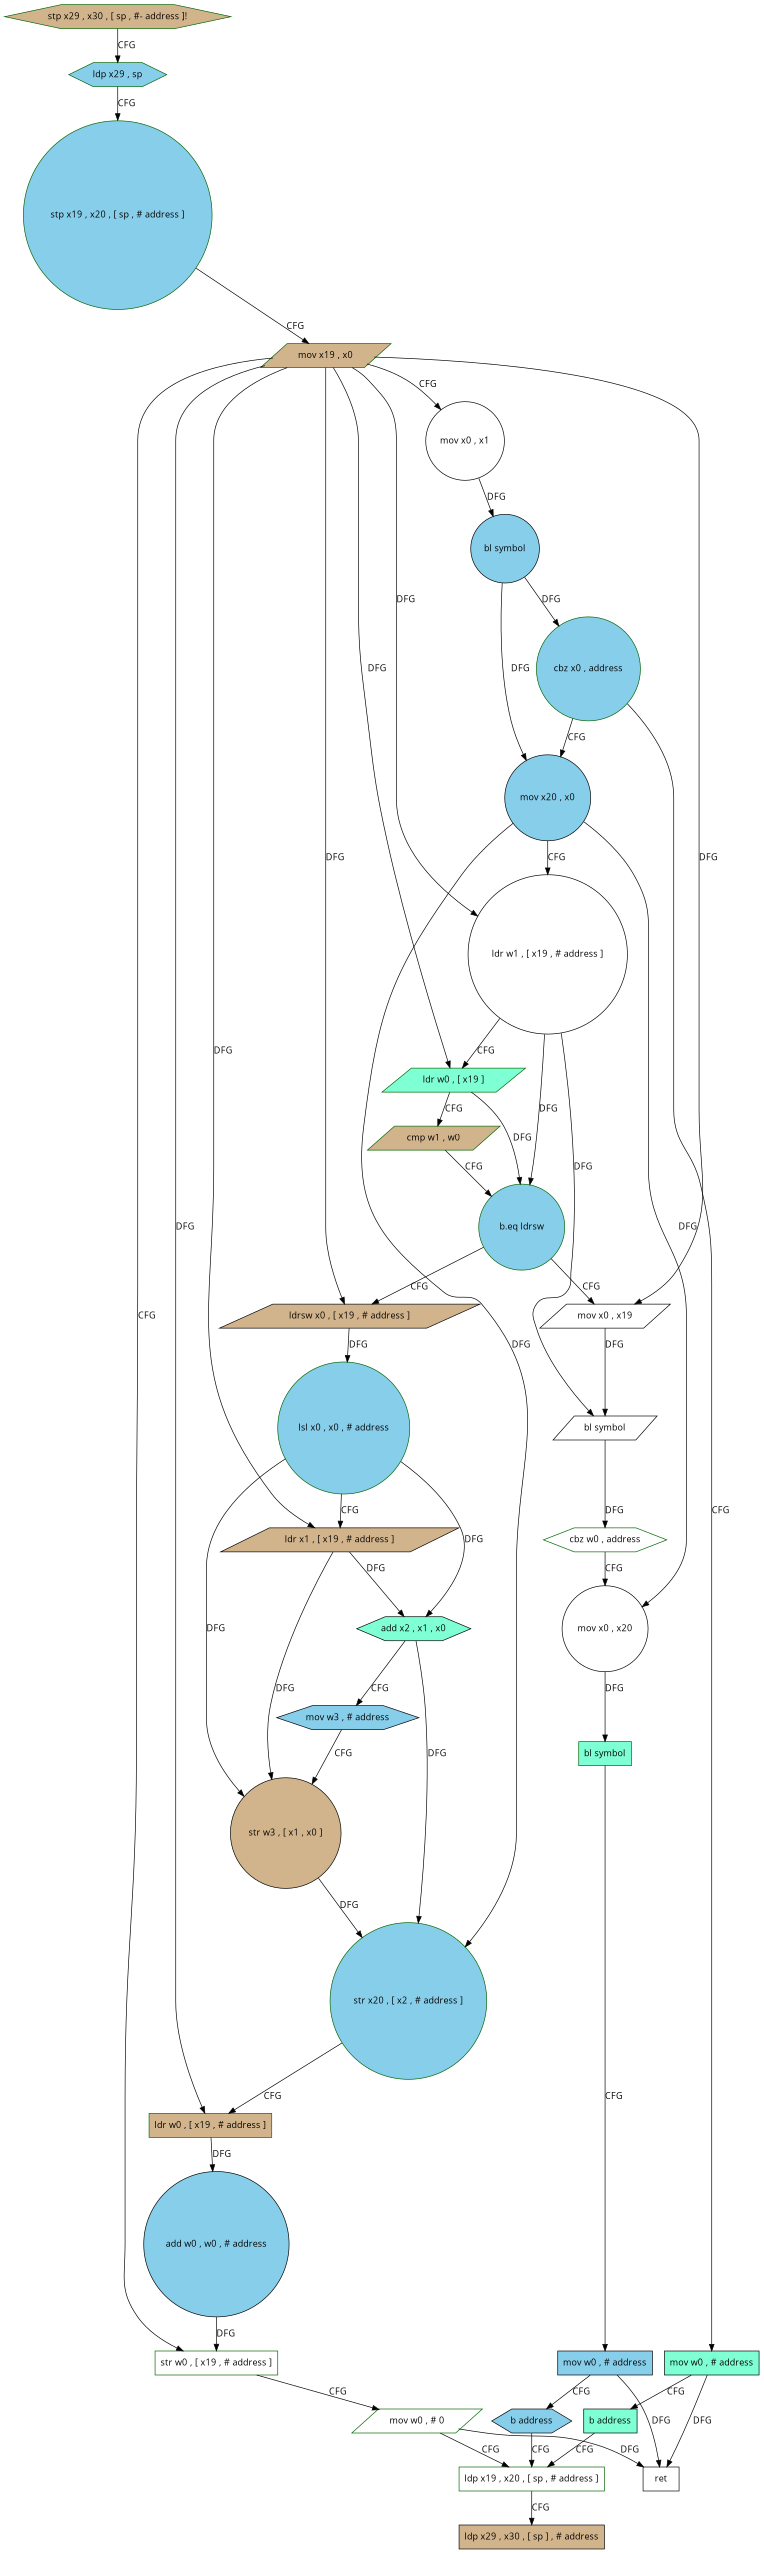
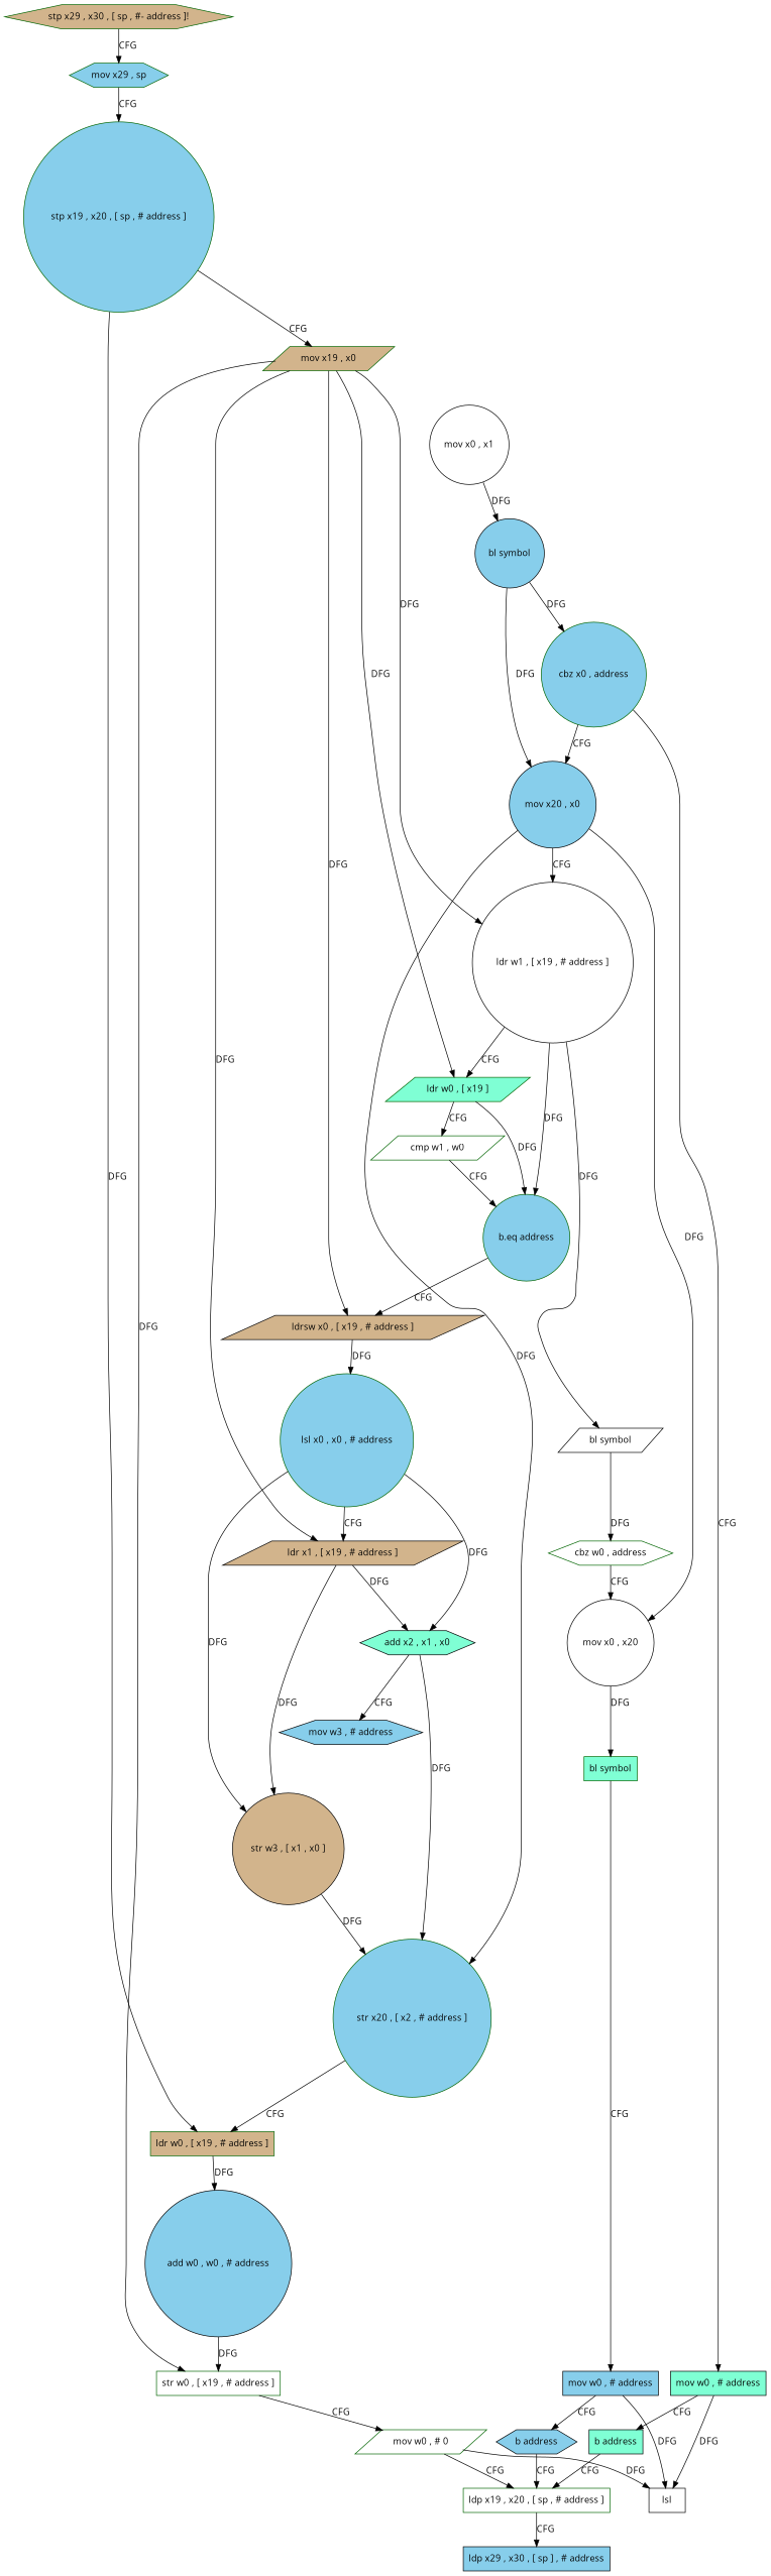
  digraph {
    fontname="Open Sans"
    node [color=black fillcolor=skyblue fontname="Open Sans" shape=circle style=filled]
    edge [fontname="Open Sans"]
    n1 [color=darkgreen fillcolor=tan label="stp x29 , x30 , [ sp , #- address ]!" shape=hexagon]
-   n2 [color=darkgreen label="ldp x29 , sp" shape=hexagon]
+   n2 [color=darkgreen label="mov x29 , sp" shape=hexagon]
    n3 [color=darkgreen label="stp x19 , x20 , [ sp , # address ]"]
    n4 [color=darkgreen fillcolor=tan label="mov x19 , x0" shape=parallelogram]
    n5 [fillcolor=white label="mov x0 , x1"]
    n6 [fillcolor=white label="ldr w1 , [ x19 , # address ]"]
    n7 [color=darkgreen fillcolor=aquamarine label="ldr w0 , [ x19 ]" shape=parallelogram]
-   n8 [fillcolor=white label="mov x0 , x19" shape=parallelogram]
    n9 [fillcolor=tan label="ldrsw x0 , [ x19 , # address ]" shape=parallelogram]
    n10 [fillcolor=tan label="ldr x1 , [ x19 , # address ]" shape=parallelogram]
    n11 [color=darkgreen fillcolor=tan label="ldr w0 , [ x19 , # address ]" shape=box]
    n12 [color=darkgreen fillcolor=white label="str w0 , [ x19 , # address ]" shape=box]
    n13 [label="bl symbol"]
-   n14 [color=darkgreen label="b.eq ldrsw"]
+   n14 [color=darkgreen label="b.eq address"]
    n15 [fillcolor=white label="bl symbol" shape=parallelogram]
-   n16 [color=darkgreen fillcolor=tan label="cmp w1 , w0" shape=parallelogram]
+   n16 [color=darkgreen fillcolor=white label="cmp w1 , w0" shape=parallelogram]
    n17 [color=darkgreen label="lsl x0 , x0 , # address"]
    n18 [fillcolor=aquamarine label="add x2 , x1 , x0" shape=hexagon]
    n19 [fillcolor=tan label="str w3 , [ x1 , x0 ]"]
    n20 [label="add w0 , w0 , # address"]
    n21 [color=darkgreen fillcolor=white label="mov w0 , # 0" shape=parallelogram]
    n22 [color=darkgreen label="cbz x0 , address"]
    n23 [label="mov x20 , x0"]
    n24 [fillcolor=aquamarine label="mov w0 , # address" shape=box]
    n25 [fillcolor=white label="mov x0 , x20"]
    n26 [color=darkgreen label="str x20 , [ x2 , # address ]"]
    n27 [fillcolor=aquamarine label="b address" shape=box]
-   n28 [fillcolor=white label=ret shape=box]
+   n28 [fillcolor=white label=lsl shape=box]
    n29 [color=darkgreen fillcolor=white label="ldp x19 , x20 , [ sp , # address ]" shape=box]
    n30 [color=darkgreen fillcolor=aquamarine label="bl symbol" shape=box]
-   n31 [fillcolor=tan label="ldp x29 , x30 , [ sp ] , # address" shape=box]
+   n31 [label="ldp x29 , x30 , [ sp ] , # address" shape=box]
    n32 [color=darkgreen fillcolor=white label="cbz w0 , address" shape=hexagon]
    n33 [label="mov w0 , # address" shape=box]
    n34 [label="mov w3 , # address" shape=hexagon]
    n35 [label="b address" shape=hexagon]
    n1 -> n2 [label=CFG]
    n2 -> n3 [label=CFG]
    n3 -> n4 [label=CFG]
-   n4 -> n5 [label=CFG]
    n4 -> n6 [label=DFG]
    n4 -> n7 [label=DFG]
-   n4 -> n8 [label=DFG]
    n4 -> n9 [label=DFG]
    n4 -> n10 [label=DFG]
-   n4 -> n11 [label=DFG]
-   n4 -> n12 [label=CFG]
+   n3 -> n11 [label=DFG]
+   n4 -> n12 [label=DFG]
    n5 -> n13 [label=DFG]
    n6 -> n7 [label=CFG]
    n6 -> n14 [label=DFG]
    n6 -> n15 [label=DFG]
    n7 -> n14 [label=DFG]
    n7 -> n16 [label=CFG]
-   n8 -> n15 [label=DFG]
    n9 -> n17 [label=DFG]
    n10 -> n18 [label=DFG]
    n10 -> n19 [label=DFG]
    n11 -> n20 [label=DFG]
    n12 -> n21 [label=CFG]
    n13 -> n22 [label=DFG]
    n13 -> n23 [label=DFG]
-   n14 -> n8 [label=CFG]
    n14 -> n9 [label=CFG]
    n15 -> n32 [label=DFG]
    n16 -> n14 [label=CFG]
    n17 -> n10 [label=CFG]
    n17 -> n18 [label=DFG]
    n17 -> n19 [label=DFG]
    n18 -> n26 [label=DFG]
    n18 -> n34 [label=CFG]
    n19 -> n26 [label=DFG]
    n20 -> n12 [label=DFG]
    n21 -> n28 [label=DFG]
    n21 -> n29 [label=CFG]
    n22 -> n23 [label=CFG]
    n22 -> n24 [label=CFG]
    n23 -> n6 [label=CFG]
    n23 -> n25 [label=DFG]
    n23 -> n26 [label=DFG]
    n24 -> n27 [label=CFG]
    n24 -> n28 [label=DFG]
    n25 -> n30 [label=DFG]
    n26 -> n11 [label=CFG]
    n27 -> n29 [label=CFG]
    n29 -> n31 [label=CFG]
    n30 -> n33 [label=CFG]
    n32 -> n25 [label=CFG]
    n33 -> n28 [label=DFG]
    n33 -> n35 [label=CFG]
-   n34 -> n19 [label=CFG]
    n35 -> n29 [label=CFG]
  }
